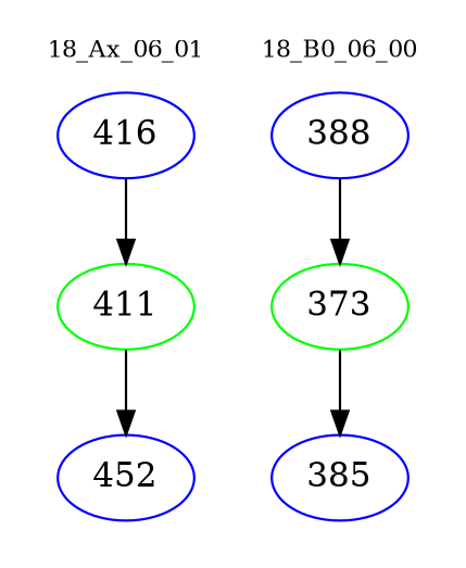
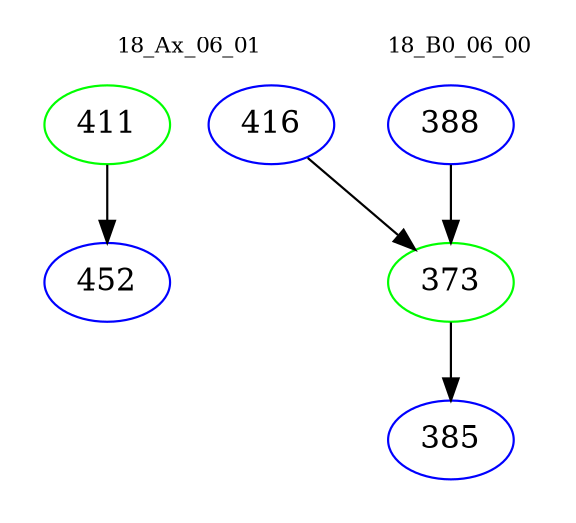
  digraph {
    node [color=blue]
    edge [color=black]
    n1 [label=416]
    n2 [color=green label=411]
    n3 [label=452]
    n4 [label=388]
    n5 [color=green label=373]
    n6 [label=385]
    subgraph cluster_1 {
      color=white
      fontsize=10
      label="18_Ax_06_01"
      n1
      n2
      n3
    }
    subgraph cluster_2 {
      color=white
      fontsize=10
      label="18_B0_06_00"
      n4
      n5
      n6
    }
-   n1 -> n2
+   n1 -> n5
    n2 -> n3
    n4 -> n5
    n5 -> n6
  }
